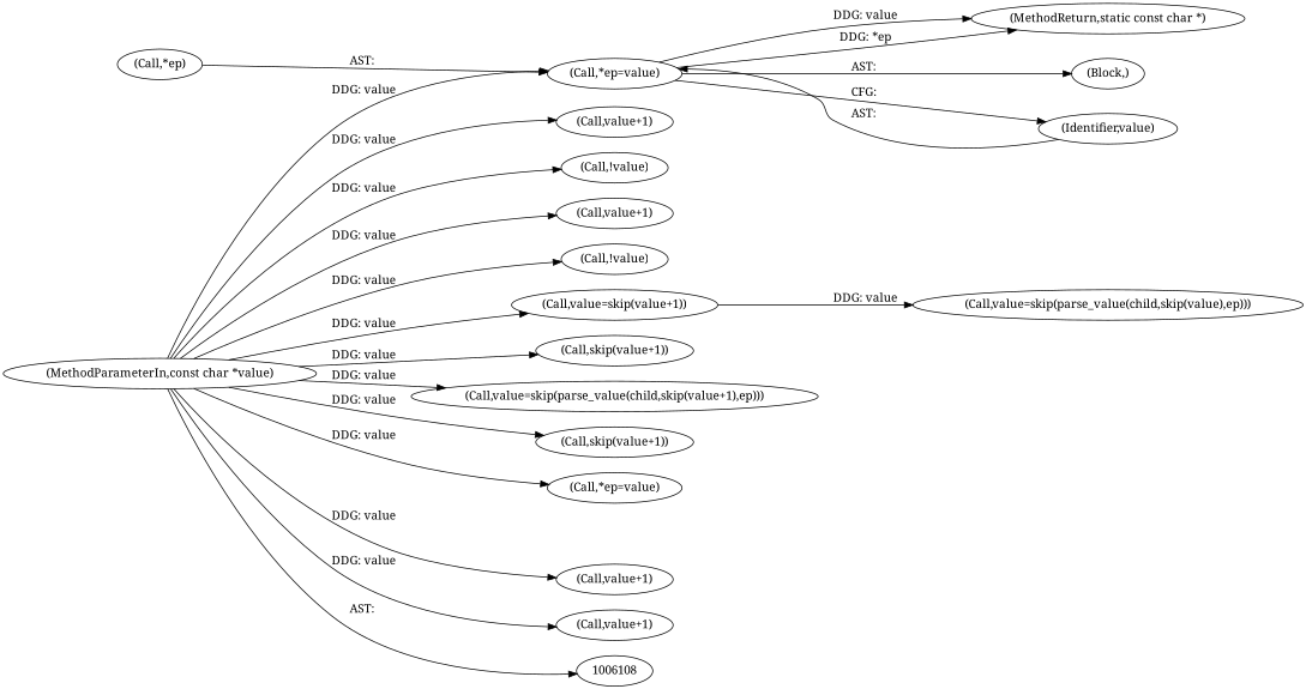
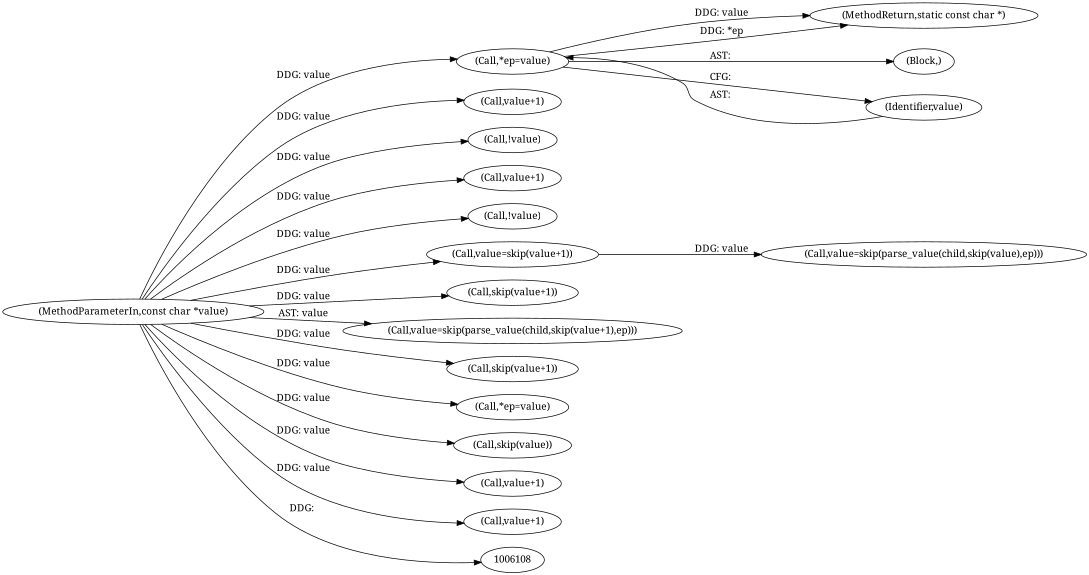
  digraph {
    fontname="Noto Serif"
    rankdir=LR
    node [fontname="Noto Serif"]
    edge [fontname="Noto Serif"]
    n1 [label="(Call,*ep=value)"]
    n2 [label="(MethodReturn,static const char *)"]
    n3 [label="(Block,)"]
    n4 [label="(Identifier,value)"]
    n5 [label="(MethodParameterIn,const char *value)"]
    n6 [label="(Call,value+1)"]
    n7 [label="(Call,!value)"]
    n8 [label="(Call,value+1)"]
    n9 [label="(Call,!value)"]
    n10 [label="(Call,value=skip(value+1))"]
    n11 [label="(Call,skip(value+1))"]
    n12 [label="(Call,value=skip(parse_value(child,skip(value+1),ep)))"]
    n13 [label="(Call,skip(value+1))"]
    n14 [label="(Call,*ep=value)"]
+   n15 [label="(Call,skip(value))"]
    n16 [label="(Call,value+1)"]
    n17 [label="(Call,value+1)"]
    n18 [label=1006108]
    n19 [label="(Call,value=skip(parse_value(child,skip(value),ep)))"]
-   n20 [label="(Call,*ep)"]
    n1 -> n2 [label="DDG: value"]
    n1 -> n2 [label="DDG: *ep"]
    n1 -> n3 [label="AST: "]
    n1 -> n4 [label="CFG: "]
    n4 -> n1 [label="AST: "]
    n5 -> n1 [label="DDG: value"]
    n5 -> n6 [label="DDG: value"]
    n5 -> n7 [label="DDG: value"]
    n5 -> n8 [label="DDG: value"]
    n5 -> n9 [label="DDG: value"]
    n5 -> n10 [label="DDG: value"]
    n5 -> n11 [label="DDG: value"]
-   n5 -> n12 [label="DDG: value"]
+   n5 -> n12 [label="AST: value"]
    n5 -> n13 [label="DDG: value"]
    n5 -> n14 [label="DDG: value"]
+   n5 -> n15 [label="DDG: value"]
    n5 -> n16 [label="DDG: value"]
    n5 -> n17 [label="DDG: value"]
-   n5 -> n18 [label="AST: "]
+   n5 -> n18 [label="DDG: "]
    n10 -> n19 [label="DDG: value"]
-   n20 -> n1 [label="AST: "]
  }
